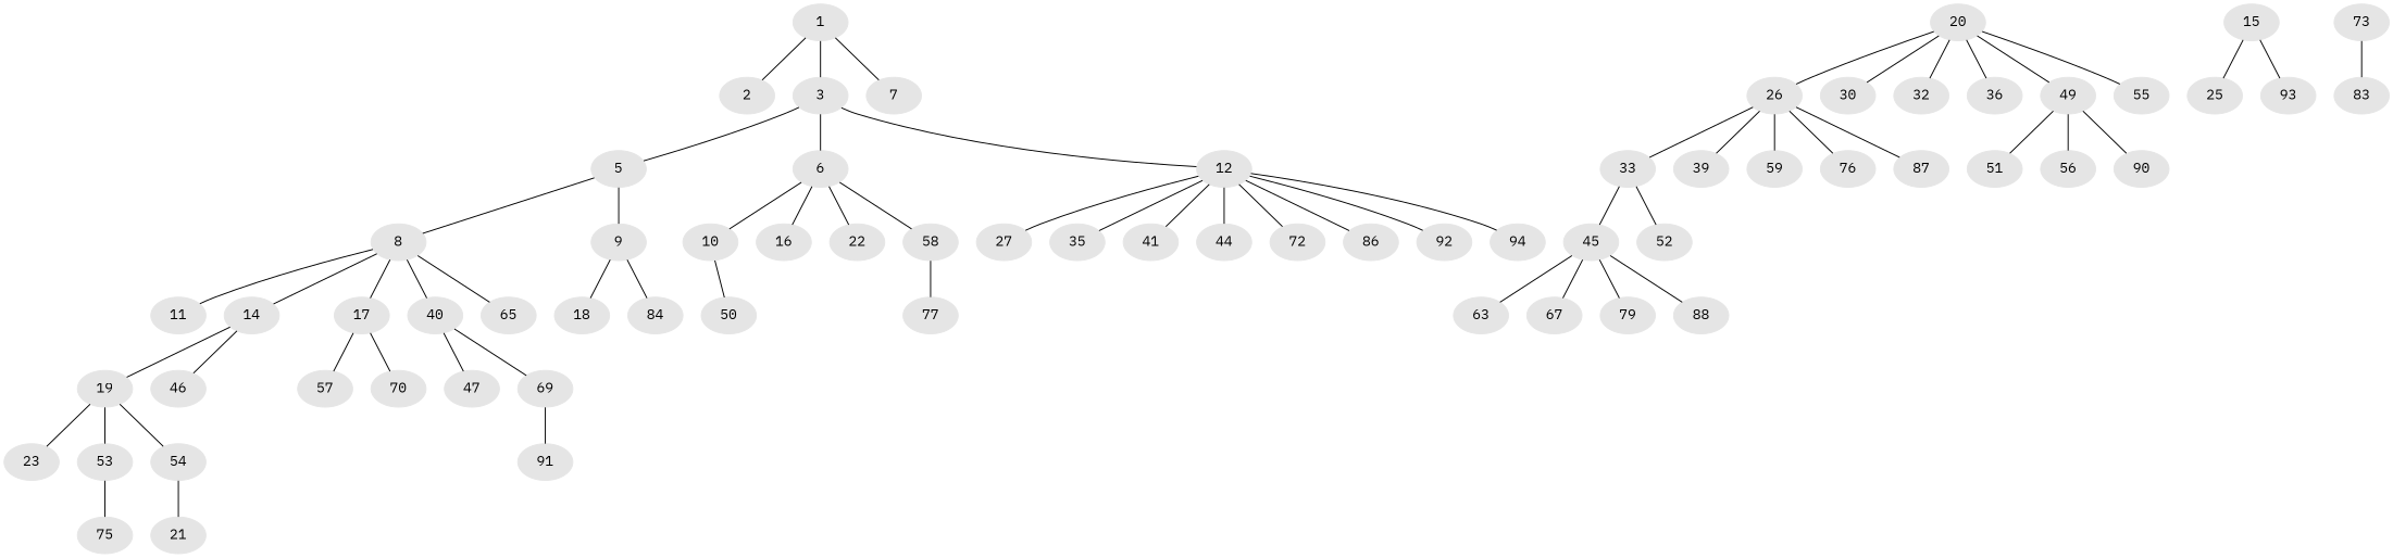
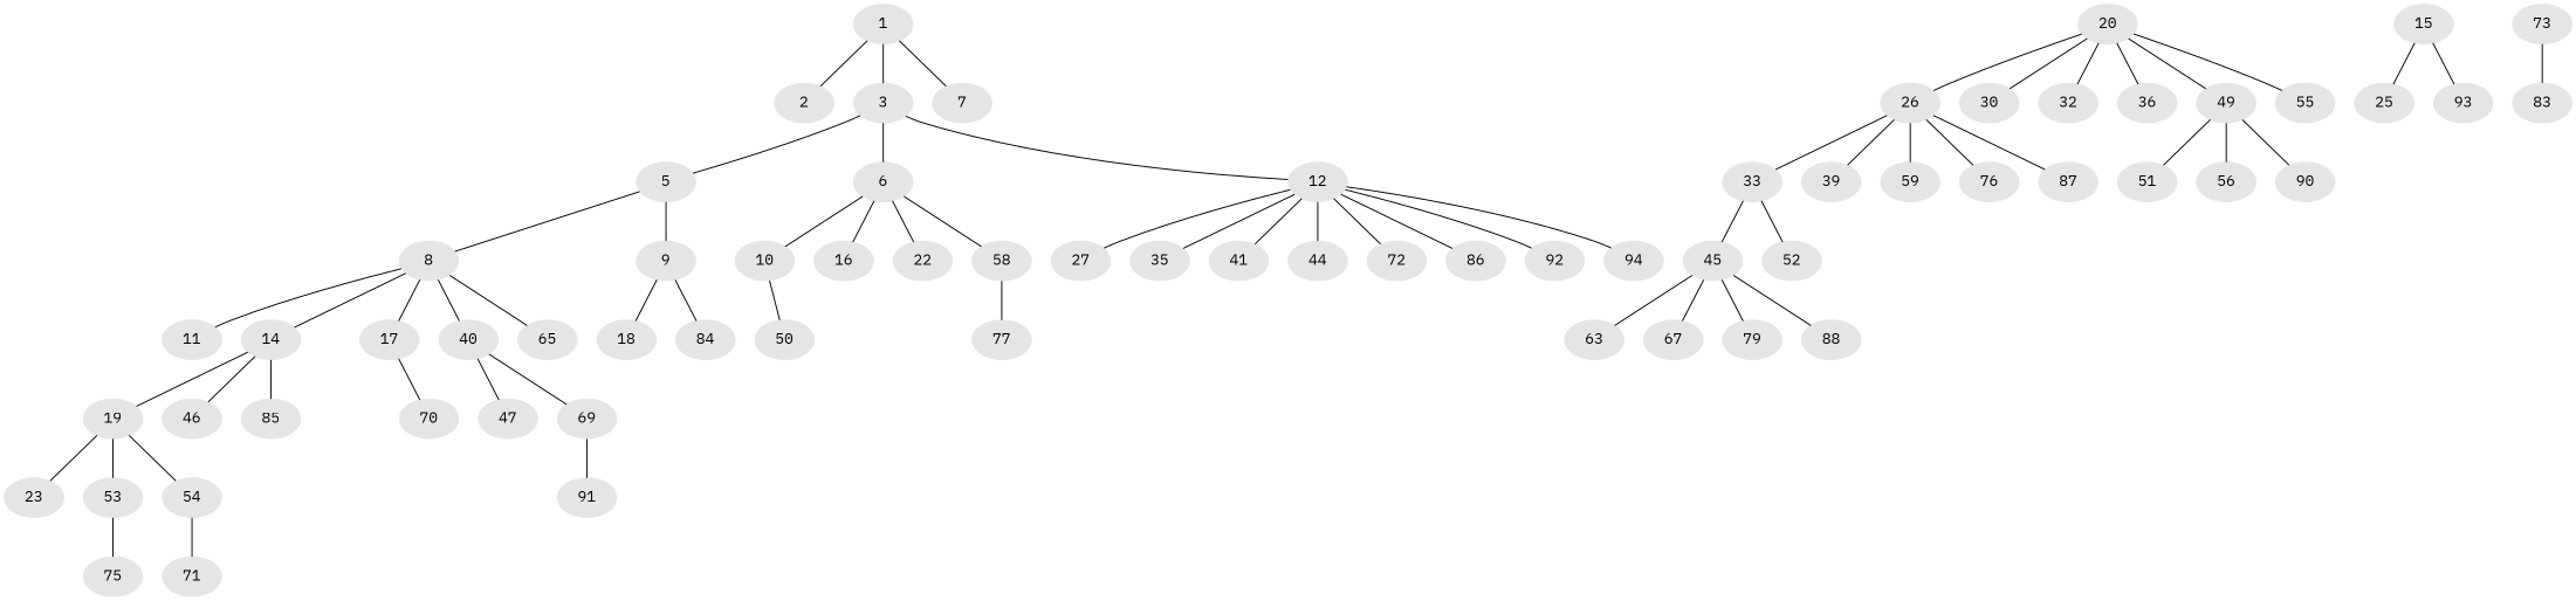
  graph {
    fontname="IBM Plex Mono"
    node [color=gray90 fontname="IBM Plex Mono" style=filled]
    edge [fontname="IBM Plex Mono"]
    1 [super="+4"]
    2
    3 [super="+29"]
    7 [super="+43"]
    5 [super="+62"]
    6 [super="+13"]
    12 [super="+48"]
    8 [super="+38"]
    9 [super="+80"]
    10 [super="+42"]
    16
    22
    58 [super="+68"]
    27
    35
    41
    44
    72
    86
    92
    94
    11
    14 [super="+24"]
    17 [super="+28"]
    40 [super="+60"]
    65 [super="+78"]
    18 [super="+37"]
    84
    50
    77
    20 [super="+21"]
    26 [super="+64"]
    30
    32
    36
    49 [super="+82"]
    55
    19 [super="+31"]
    46
-   57
+   85
    70
    47
    69 [super="+74"]
    15 [super="+81"]
    25
    93
    23
    53 [super="+61"]
    54
    83 [super="+89"]
    73
    75
-   71 [label=21]
+   71
    33 [super="+34"]
    39
    59
    76
    87
    51
    56
    90
    45 [super="+66"]
    52
    63
    67
    79
    88
    91
    1 -- 2
    1 -- 3
    1 -- 7
    3 -- 5
    3 -- 6
    3 -- 12
    5 -- 8
    5 -- 9
    6 -- 10
    6 -- 16
    6 -- 22
    6 -- 58
    12 -- 27
    12 -- 35
    12 -- 41
    12 -- 44
    12 -- 72
    12 -- 86
    12 -- 92
    12 -- 94
    8 -- 11
    8 -- 14
    8 -- 17
    8 -- 40
    8 -- 65
    9 -- 18
    9 -- 84
    10 -- 50
    58 -- 77
    14 -- 19
    14 -- 46
-   17 -- 57
+   14 -- 85
    17 -- 70
    40 -- 47
    40 -- 69
    20 -- 26
    20 -- 30
    20 -- 32
    20 -- 36
    20 -- 49
    20 -- 55
    26 -- 33
    26 -- 39
    26 -- 59
    26 -- 76
    26 -- 87
    49 -- 51
    49 -- 56
    49 -- 90
    19 -- 23
    19 -- 53
    19 -- 54
    69 -- 91
    15 -- 25
    15 -- 93
    53 -- 75
    54 -- 71
    73 -- 83
    33 -- 45
    33 -- 52
    45 -- 63
    45 -- 67
    45 -- 79
    45 -- 88
  }
